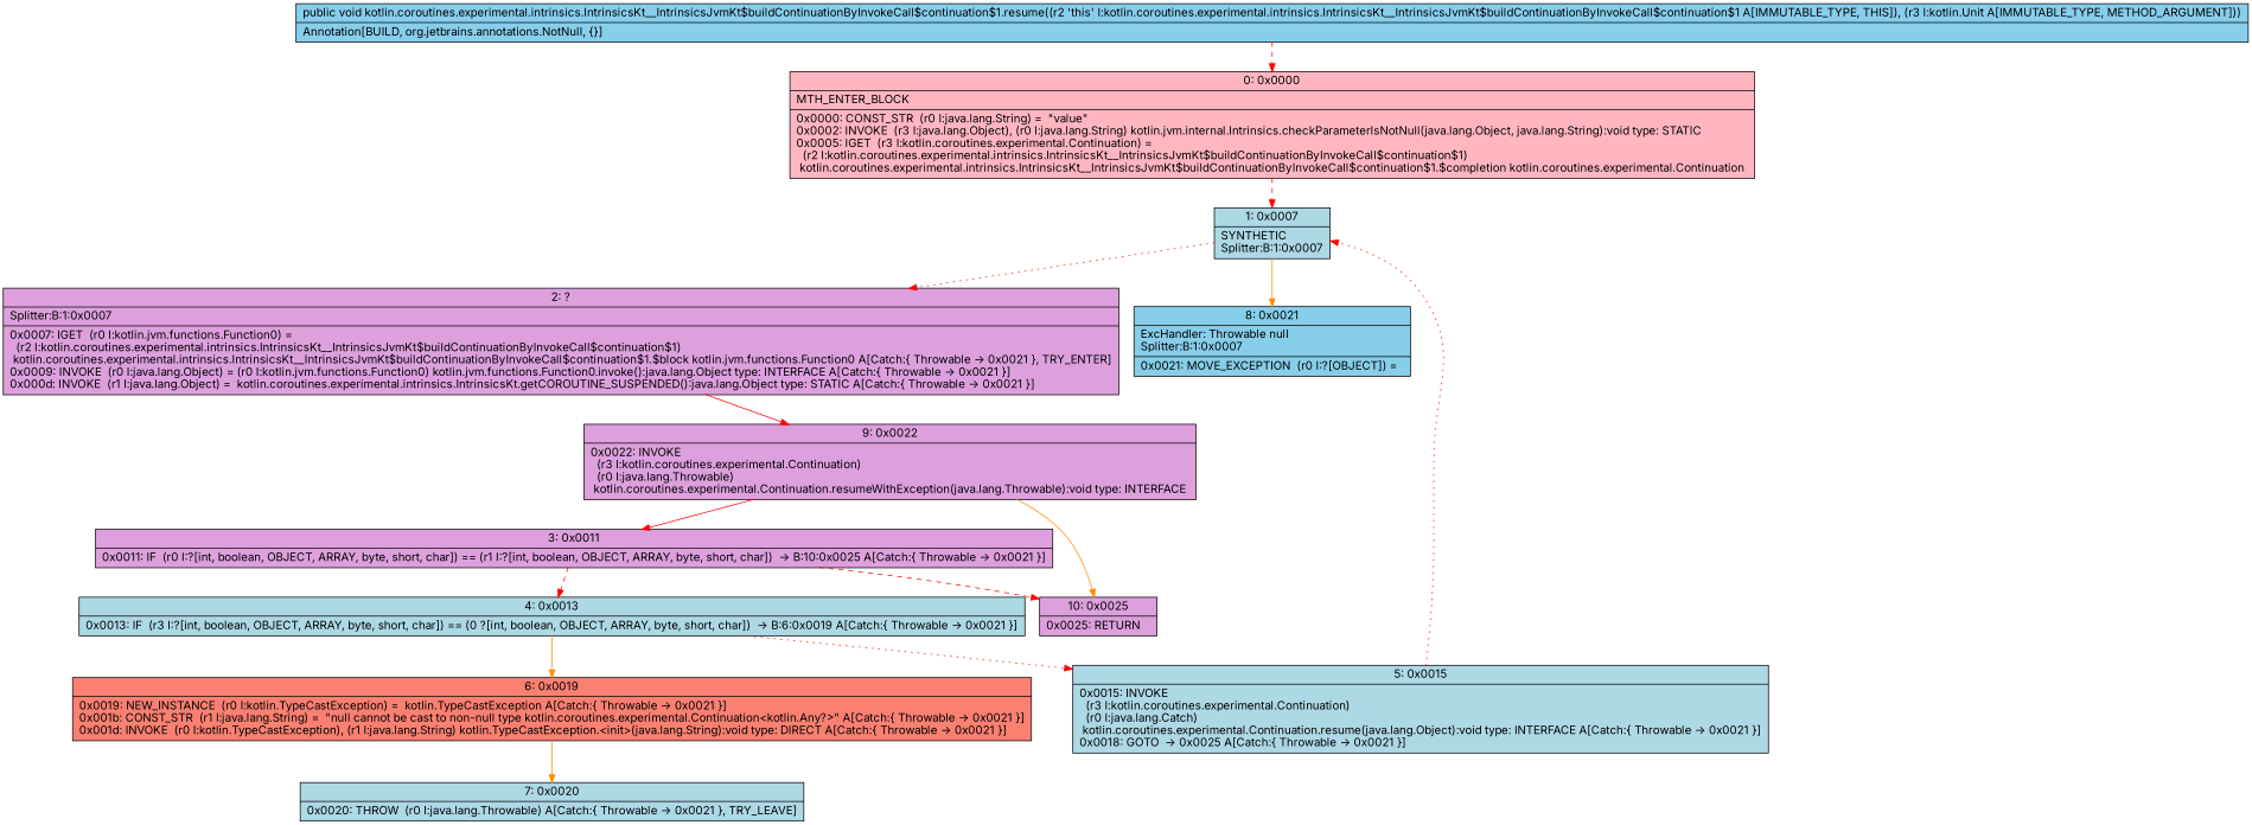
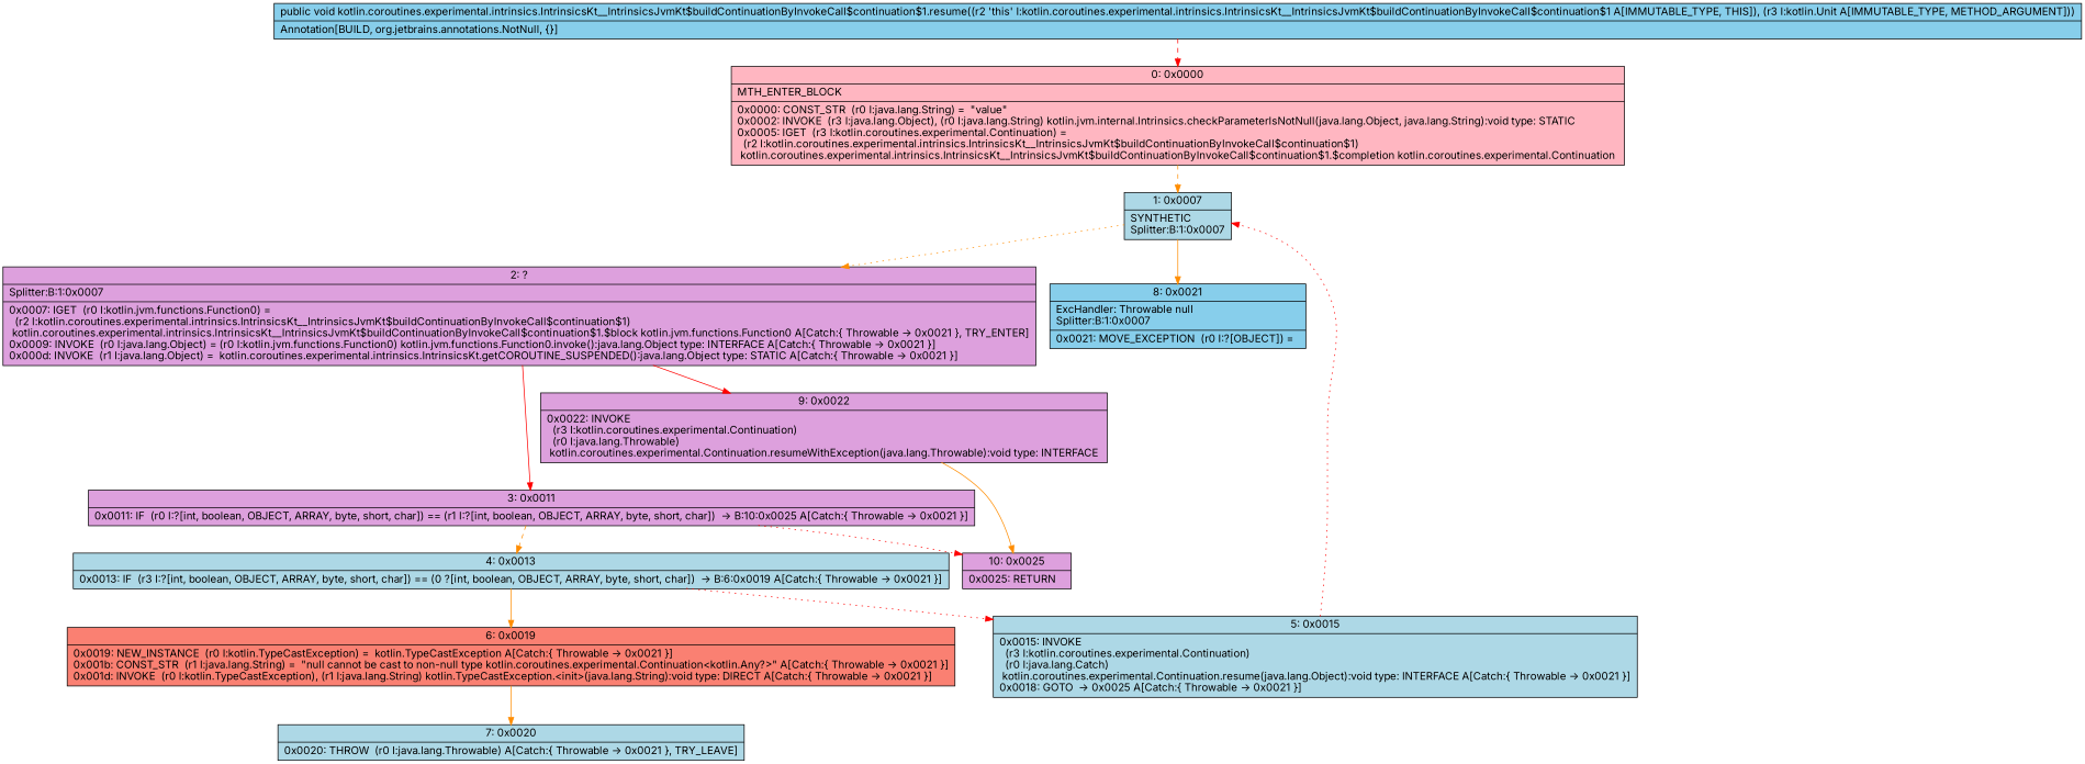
  digraph {
    fontname=Inter
    node [fillcolor=lightblue fontname=Inter shape=record style=filled]
    edge [color=red fontname=Inter style=solid]
    n1 [fillcolor=lightpink label="{0\:\ 0x0000|MTH_ENTER_BLOCK\l|0x0000: CONST_STR  (r0 I:java.lang.String) =  \"value\" \l0x0002: INVOKE  (r3 I:java.lang.Object), (r0 I:java.lang.String) kotlin.jvm.internal.Intrinsics.checkParameterIsNotNull(java.lang.Object, java.lang.String):void type: STATIC \l0x0005: IGET  (r3 I:kotlin.coroutines.experimental.Continuation) = \l  (r2 I:kotlin.coroutines.experimental.intrinsics.IntrinsicsKt__IntrinsicsJvmKt$buildContinuationByInvokeCall$continuation$1)\l kotlin.coroutines.experimental.intrinsics.IntrinsicsKt__IntrinsicsJvmKt$buildContinuationByInvokeCall$continuation$1.$completion kotlin.coroutines.experimental.Continuation \l}"]
    n2 [label="{1\:\ 0x0007|SYNTHETIC\lSplitter:B:1:0x0007\l}"]
    n3 [fillcolor=plum label="{2\:\ ?|Splitter:B:1:0x0007\l|0x0007: IGET  (r0 I:kotlin.jvm.functions.Function0) = \l  (r2 I:kotlin.coroutines.experimental.intrinsics.IntrinsicsKt__IntrinsicsJvmKt$buildContinuationByInvokeCall$continuation$1)\l kotlin.coroutines.experimental.intrinsics.IntrinsicsKt__IntrinsicsJvmKt$buildContinuationByInvokeCall$continuation$1.$block kotlin.jvm.functions.Function0 A[Catch:\{ Throwable \-\> 0x0021 \}, TRY_ENTER]\l0x0009: INVOKE  (r0 I:java.lang.Object) = (r0 I:kotlin.jvm.functions.Function0) kotlin.jvm.functions.Function0.invoke():java.lang.Object type: INTERFACE A[Catch:\{ Throwable \-\> 0x0021 \}]\l0x000d: INVOKE  (r1 I:java.lang.Object) =  kotlin.coroutines.experimental.intrinsics.IntrinsicsKt.getCOROUTINE_SUSPENDED():java.lang.Object type: STATIC A[Catch:\{ Throwable \-\> 0x0021 \}]\l}"]
    n4 [fillcolor=skyblue label="{8\:\ 0x0021|ExcHandler: Throwable null\lSplitter:B:1:0x0007\l|0x0021: MOVE_EXCEPTION  (r0 I:?[OBJECT]) =  \l}"]
    n5 [fillcolor=plum label="{3\:\ 0x0011|0x0011: IF  (r0 I:?[int, boolean, OBJECT, ARRAY, byte, short, char]) == (r1 I:?[int, boolean, OBJECT, ARRAY, byte, short, char])  \-\> B:10:0x0025 A[Catch:\{ Throwable \-\> 0x0021 \}]\l}"]
    n6 [fillcolor=plum label="{9\:\ 0x0022|0x0022: INVOKE  \l  (r3 I:kotlin.coroutines.experimental.Continuation)\l  (r0 I:java.lang.Throwable)\l kotlin.coroutines.experimental.Continuation.resumeWithException(java.lang.Throwable):void type: INTERFACE \l}"]
    n7 [label="{4\:\ 0x0013|0x0013: IF  (r3 I:?[int, boolean, OBJECT, ARRAY, byte, short, char]) == (0 ?[int, boolean, OBJECT, ARRAY, byte, short, char])  \-\> B:6:0x0019 A[Catch:\{ Throwable \-\> 0x0021 \}]\l}"]
    n8 [fillcolor=plum label="{10\:\ 0x0025|0x0025: RETURN   \l}"]
    n9 [label="{5\:\ 0x0015|0x0015: INVOKE  \l  (r3 I:kotlin.coroutines.experimental.Continuation)\l  (r0 I:java.lang.Catch)\l kotlin.coroutines.experimental.Continuation.resume(java.lang.Object):void type: INTERFACE A[Catch:\{ Throwable \-\> 0x0021 \}]\l0x0018: GOTO  \-\> 0x0025 A[Catch:\{ Throwable \-\> 0x0021 \}]\l}"]
    n10 [fillcolor=salmon label="{6\:\ 0x0019|0x0019: NEW_INSTANCE  (r0 I:kotlin.TypeCastException) =  kotlin.TypeCastException A[Catch:\{ Throwable \-\> 0x0021 \}]\l0x001b: CONST_STR  (r1 I:java.lang.String) =  \"null cannot be cast to non\-null type kotlin.coroutines.experimental.Continuation\<kotlin.Any?\>\" A[Catch:\{ Throwable \-\> 0x0021 \}]\l0x001d: INVOKE  (r0 I:kotlin.TypeCastException), (r1 I:java.lang.String) kotlin.TypeCastException.\<init\>(java.lang.String):void type: DIRECT A[Catch:\{ Throwable \-\> 0x0021 \}]\l}"]
    n11 [label="{7\:\ 0x0020|0x0020: THROW  (r0 I:java.lang.Throwable) A[Catch:\{ Throwable \-\> 0x0021 \}, TRY_LEAVE]\l}"]
    n12 [fillcolor=skyblue label="{public void kotlin.coroutines.experimental.intrinsics.IntrinsicsKt__IntrinsicsJvmKt$buildContinuationByInvokeCall$continuation$1.resume((r2 'this' I:kotlin.coroutines.experimental.intrinsics.IntrinsicsKt__IntrinsicsJvmKt$buildContinuationByInvokeCall$continuation$1 A[IMMUTABLE_TYPE, THIS]), (r3 I:kotlin.Unit A[IMMUTABLE_TYPE, METHOD_ARGUMENT]))  | Annotation[BUILD, org.jetbrains.annotations.NotNull, \{\}]\l}"]
-   n1 -> n2 [style=dashed]
-   n2 -> n3 [style=dotted]
+   n1 -> n2 [color=darkorange style=dashed]
+   n2 -> n3 [color=darkorange style=dotted]
    n2 -> n4 [color=darkorange]
-   n6 -> n5
+   n3 -> n5
    n3 -> n6
-   n5 -> n7 [style=dashed]
-   n5 -> n8 [style=dashed]
+   n5 -> n7 [color=darkorange style=dashed]
+   n5 -> n8 [style=dotted]
    n6 -> n8 [color=darkorange]
    n7 -> n9 [style=dotted]
    n7 -> n10 [color=darkorange]
    n9 -> n2 [style=dotted]
    n10 -> n11 [color=darkorange]
    n12 -> n1 [style=dashed]
  }
